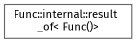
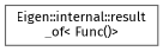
  digraph {
    rankdir=LR
    fontname="Fira Sans"
-   n1 [color=grey40 fillcolor=white fontname="Fira Sans" fontsize=10 height=0.2 label="Func::internal::result\l_of\< Func()\>" shape=box style=filled width=0.4]
+   n1 [color=grey40 fillcolor=white fontname="Fira Sans" fontsize=10 height=0.2 label="Eigen::internal::result\l_of\< Func()\>" shape=box style=filled width=0.4]
  }
